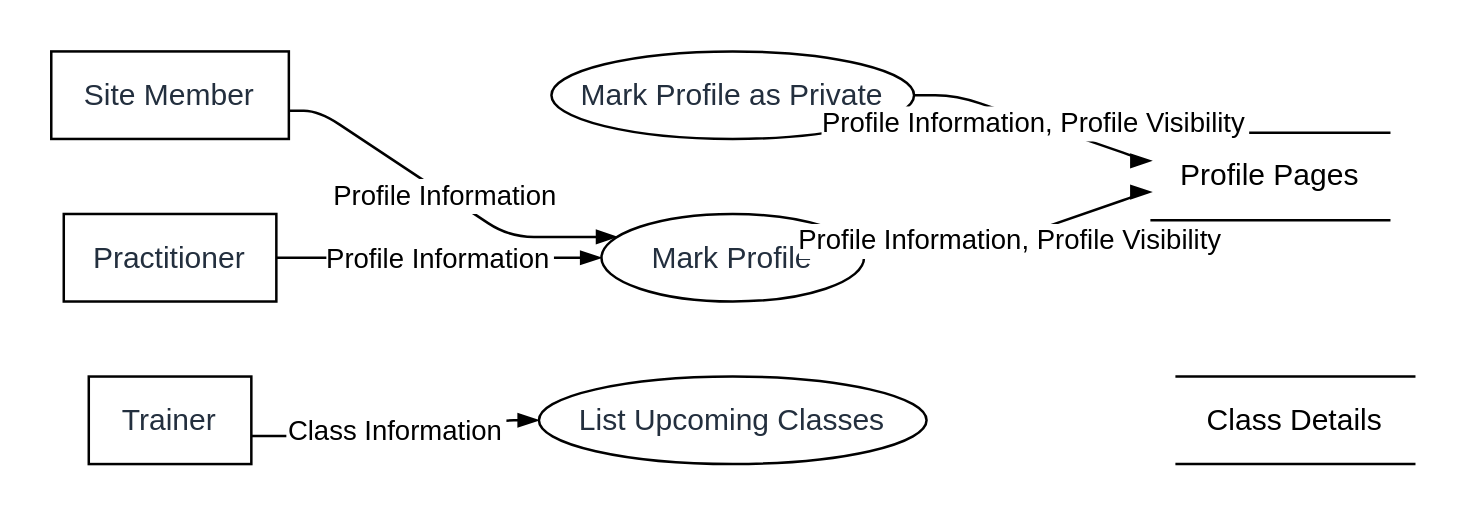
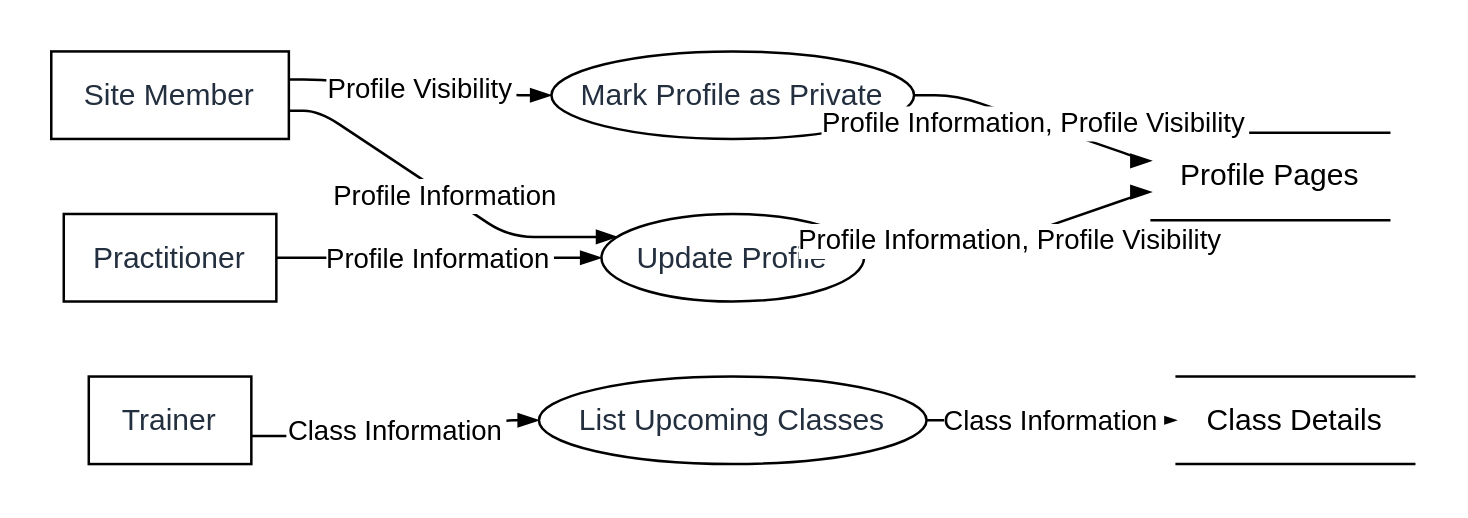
  <mxCell id="0" />
  <mxCell id="1" parent="0" />
  <mxCell id="2" value="Site Member" style="shape=rectangle;whiteSpace=wrap;html=1;fillColor=#ffffff;strokeColor=#000000;align=center;verticalAlign=middle;fontColor=#232F3E;" vertex="1" parent="1"><mxGeometry width="95" height="35" as="geometry" x="20" y="20" /></mxCell>
  <mxCell id="3" value="Practitioner" style="shape=rectangle;whiteSpace=wrap;html=1;fillColor=#ffffff;strokeColor=#000000;align=center;verticalAlign=middle;fontColor=#232F3E;" vertex="1" parent="1"><mxGeometry x="25" y="85" width="85" height="35" as="geometry" /></mxCell>
  <mxCell id="4" value="Trainer" style="shape=rectangle;whiteSpace=wrap;html=1;fillColor=#ffffff;strokeColor=#000000;align=center;verticalAlign=middle;fontColor=#232F3E;" vertex="1" parent="1"><mxGeometry x="35" y="150" width="65" height="35" as="geometry" /></mxCell>
- <mxCell id="5" value="Mark Profile" style="shape=ellipse;perimeter=ellipsePerimeter;whiteSpace=wrap;html=1;fillColor=#ffffff;strokeColor=#000000;align=center;verticalAlign=middle;fontColor=#232F3E;" vertex="1" parent="1"><mxGeometry x="240" y="85" width="105" height="35" as="geometry" /></mxCell>
+ <mxCell id="5" value="Update Profile" style="shape=ellipse;perimeter=ellipsePerimeter;whiteSpace=wrap;html=1;fillColor=#ffffff;strokeColor=#000000;align=center;verticalAlign=middle;fontColor=#232F3E;" vertex="1" parent="1"><mxGeometry x="240" y="85" width="105" height="35" as="geometry" /></mxCell>
  <mxCell id="6" value="Mark Profile as Private" style="shape=ellipse;perimeter=ellipsePerimeter;whiteSpace=wrap;html=1;fillColor=#ffffff;strokeColor=#000000;align=center;verticalAlign=middle;fontColor=#232F3E;" vertex="1" parent="1"><mxGeometry x="220" width="145" height="35" as="geometry" y="20" /></mxCell>
  <mxCell id="7" value="List Upcoming Classes" style="shape=ellipse;perimeter=ellipsePerimeter;whiteSpace=wrap;html=1;fillColor=#ffffff;strokeColor=#000000;align=center;verticalAlign=middle;fontColor=#232F3E;" vertex="1" parent="1"><mxGeometry x="215" y="150" width="155" height="35" as="geometry" /></mxCell>
  <mxCell id="8" value="Profile Pages" style="html=1;dashed=0;whiteSpace=wrap;shape=partialRectangle;right=0;left=0;" vertex="1" parent="1"><mxGeometry x="460" y="52.5" width="95" height="35" as="geometry" /></mxCell>
  <mxCell id="9" value="Class Details" style="html=1;dashed=0;whiteSpace=wrap;shape=partialRectangle;right=0;left=0;" vertex="1" parent="1"><mxGeometry x="470" y="150" width="95" height="35" as="geometry" /></mxCell>
  <mxCell id="10" value="Profile Information" style="endArrow=blockThin;endFill=1;fontSize=11;orthogonal=1;noEdgeStyle=1;" edge="1" parent="1" source="2" target="5"><mxGeometry relative="1" as="geometry"><Array as="points"><mxPoint x="127" y="43.75" /><mxPoint x="203" y="94.167" /></Array></mxGeometry></mxCell>
  <mxCell id="11" value="Profile Information" style="endArrow=blockThin;endFill=1;fontSize=11;orthogonal=1;noEdgeStyle=1;" edge="1" parent="1" source="3" target="5"><mxGeometry relative="1" as="geometry"><Array as="points"><mxPoint x="127" y="102.5" /><mxPoint x="201" y="102.5" /></Array></mxGeometry></mxCell>
+ <mxCell id="12" value="Profile Visibility" style="endArrow=blockThin;endFill=1;fontSize=11;orthogonal=1;noEdgeStyle=1;" edge="1" parent="1" source="2" target="6"><mxGeometry relative="1" as="geometry"><Array as="points"><mxPoint x="127" y="31.25" /><mxPoint x="203" y="37.5" /></Array></mxGeometry></mxCell>
  <mxCell id="13" value="Class Information" style="endArrow=blockThin;endFill=1;fontSize=11;orthogonal=1;noEdgeStyle=1;" edge="1" parent="1" source="4" target="7"><mxGeometry relative="1" as="geometry"><Array as="points"><mxPoint x="127" y="173.75" /><mxPoint x="203" y="167.5" /></Array></mxGeometry></mxCell>
  <mxCell id="14" value="Profile Information, Profile Visibility" style="endArrow=blockThin;endFill=1;fontSize=11;orthogonal=1;noEdgeStyle=1;" edge="1" parent="1" source="5" target="8"><mxGeometry relative="1" as="geometry"><Array as="points"><mxPoint x="382" y="102.5" /><mxPoint x="458" y="76.25" /></Array></mxGeometry></mxCell>
  <mxCell id="15" value="Profile Information, Profile Visibility" style="endArrow=blockThin;endFill=1;fontSize=11;orthogonal=1;noEdgeStyle=1;" edge="1" parent="1" source="6" target="8"><mxGeometry relative="1" as="geometry"><Array as="points"><mxPoint x="382" y="37.5" /><mxPoint x="458" y="63.75" /></Array></mxGeometry></mxCell>
+ <mxCell id="16" value="Class Information" style="endArrow=blockThin;endFill=1;fontSize=11;orthogonal=1;noEdgeStyle=1;" edge="1" parent="1" source="7" target="9"><mxGeometry relative="1" as="geometry"><Array as="points"><mxPoint x="382" y="167.5" /><mxPoint x="458" y="167.5" /></Array></mxGeometry></mxCell>
